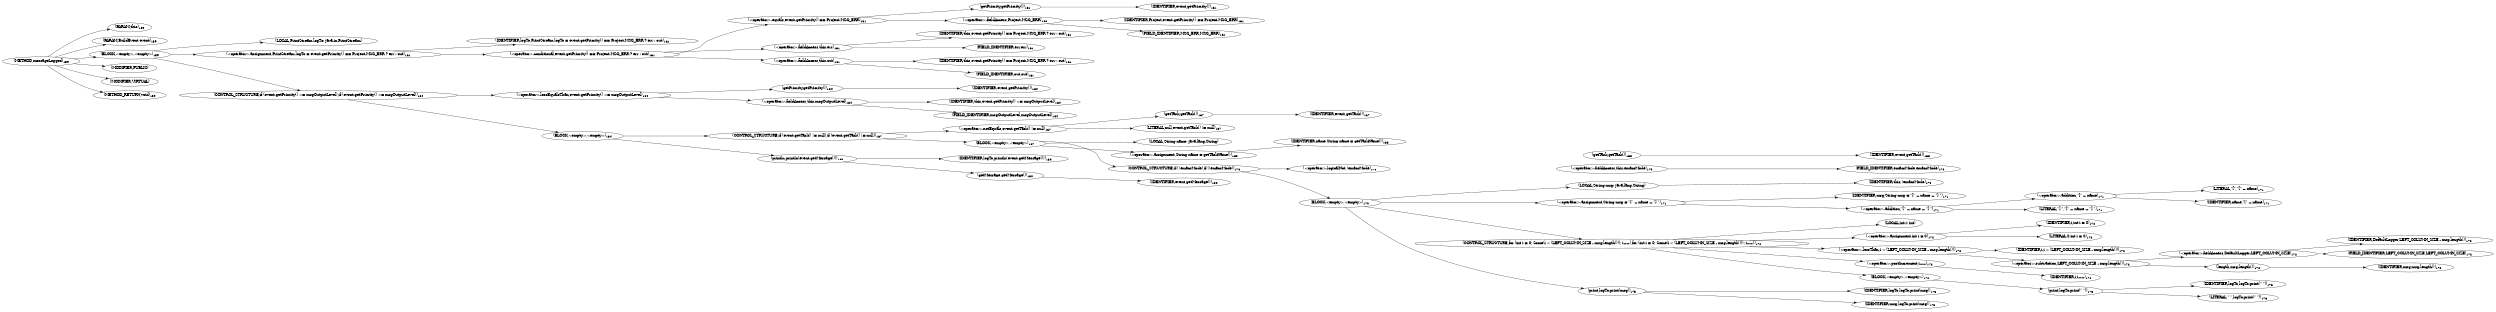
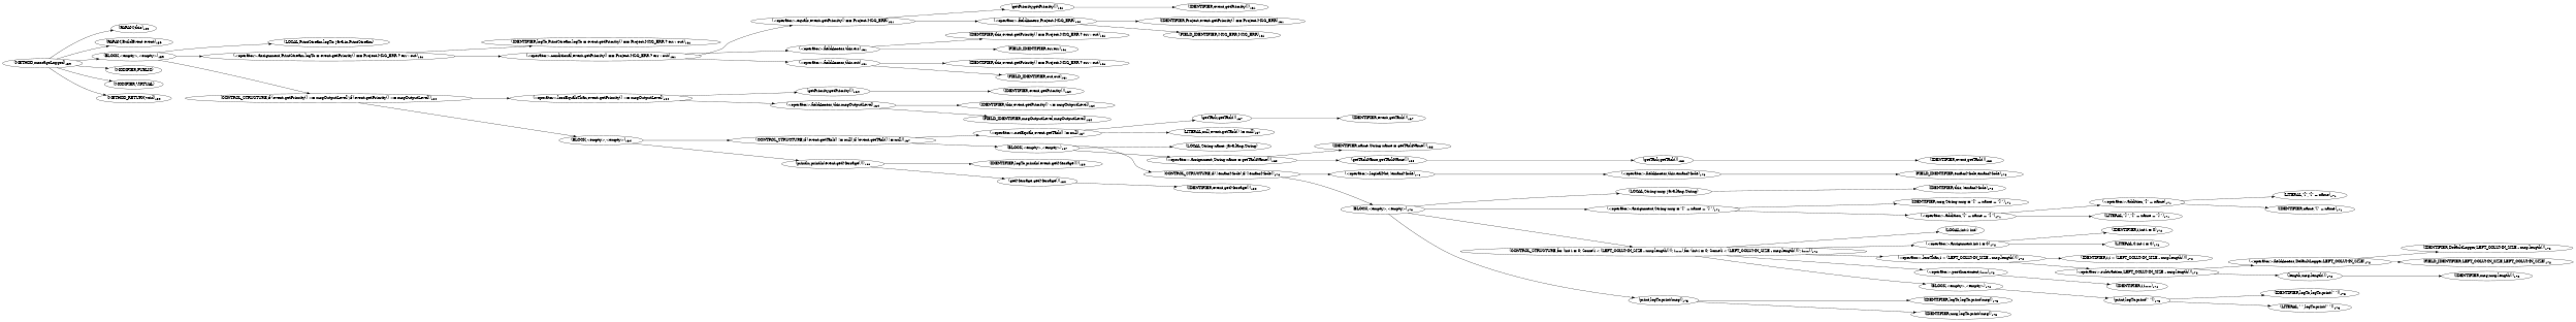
  digraph {
    rankdir=LR
    n1 [label=<(METHOD,messageLogged)<SUB>159</SUB>>]
    n2 [label=<(PARAM,this)<SUB>159</SUB>>]
    n3 [label=<(PARAM,BuildEvent event)<SUB>159</SUB>>]
    n4 [label=<(BLOCK,&lt;empty&gt;,&lt;empty&gt;)<SUB>159</SUB>>]
    n5 [label=<(MODIFIER,PUBLIC)>]
    n6 [label=<(MODIFIER,VIRTUAL)>]
    n7 [label=<(METHOD_RETURN,void)<SUB>159</SUB>>]
    n8 [label=<(LOCAL,PrintStream logTo: java.io.PrintStream)>]
    n9 [label=<(&lt;operator&gt;.assignment,PrintStream logTo = event.getPriority() == Project.MSG_ERR ? err : out)<SUB>161</SUB>>]
    n10 [label=<(CONTROL_STRUCTURE,if (event.getPriority() &lt;= msgOutputLevel),if (event.getPriority() &lt;= msgOutputLevel))<SUB>164</SUB>>]
    n11 [label=<(IDENTIFIER,logTo,PrintStream logTo = event.getPriority() == Project.MSG_ERR ? err : out)<SUB>161</SUB>>]
    n12 [label=<(&lt;operator&gt;.conditional,event.getPriority() == Project.MSG_ERR ? err : out)<SUB>161</SUB>>]
    n13 [label=<(&lt;operator&gt;.lessEqualsThan,event.getPriority() &lt;= msgOutputLevel)<SUB>164</SUB>>]
    n14 [label=<(BLOCK,&lt;empty&gt;,&lt;empty&gt;)<SUB>164</SUB>>]
    n15 [label=<(&lt;operator&gt;.equals,event.getPriority() == Project.MSG_ERR)<SUB>161</SUB>>]
    n16 [label=<(&lt;operator&gt;.fieldAccess,this.err)<SUB>161</SUB>>]
    n17 [label=<(&lt;operator&gt;.fieldAccess,this.out)<SUB>161</SUB>>]
    n18 [label=<(getPriority,getPriority())<SUB>161</SUB>>]
    n19 [label=<(&lt;operator&gt;.fieldAccess,Project.MSG_ERR)<SUB>162</SUB>>]
    n20 [label=<(IDENTIFIER,this,event.getPriority() == Project.MSG_ERR ? err : out)<SUB>161</SUB>>]
    n21 [label=<(FIELD_IDENTIFIER,err,err)<SUB>161</SUB>>]
    n22 [label=<(IDENTIFIER,this,event.getPriority() == Project.MSG_ERR ? err : out)<SUB>161</SUB>>]
    n23 [label=<(FIELD_IDENTIFIER,out,out)<SUB>161</SUB>>]
    n24 [label=<(IDENTIFIER,event,getPriority())<SUB>161</SUB>>]
    n25 [label=<(IDENTIFIER,Project,event.getPriority() == Project.MSG_ERR)<SUB>161</SUB>>]
    n26 [label=<(FIELD_IDENTIFIER,MSG_ERR,MSG_ERR)<SUB>161</SUB>>]
    n27 [label=<(getPriority,getPriority())<SUB>164</SUB>>]
    n28 [label=<(&lt;operator&gt;.fieldAccess,this.msgOutputLevel)<SUB>164</SUB>>]
    n29 [label=<(CONTROL_STRUCTURE,if (event.getTask() != null),if (event.getTask() != null))<SUB>167</SUB>>]
    n30 [label=<(println,println(event.getMessage()))<SUB>180</SUB>>]
    n31 [label=<(IDENTIFIER,event,getPriority())<SUB>164</SUB>>]
    n32 [label=<(IDENTIFIER,this,event.getPriority() &lt;= msgOutputLevel)<SUB>164</SUB>>]
    n33 [label=<(FIELD_IDENTIFIER,msgOutputLevel,msgOutputLevel)<SUB>164</SUB>>]
    n34 [label=<(&lt;operator&gt;.notEquals,event.getTask() != null)<SUB>167</SUB>>]
    n35 [label=<(BLOCK,&lt;empty&gt;,&lt;empty&gt;)<SUB>167</SUB>>]
    n36 [label=<(IDENTIFIER,logTo,println(event.getMessage()))<SUB>180</SUB>>]
    n37 [label=<(getMessage,getMessage())<SUB>180</SUB>>]
    n38 [label=<(getTask,getTask())<SUB>167</SUB>>]
    n39 [label=<(LITERAL,null,event.getTask() != null)<SUB>167</SUB>>]
    n40 [label=<(LOCAL,String name: java.lang.String)>]
    n41 [label=<(&lt;operator&gt;.assignment,String name = getTaskName())<SUB>168</SUB>>]
    n42 [label=<(CONTROL_STRUCTURE,if (!emacsMode),if (!emacsMode))<SUB>170</SUB>>]
    n43 [label=<(IDENTIFIER,event,getTask())<SUB>167</SUB>>]
    n44 [label=<(IDENTIFIER,name,String name = getTaskName())<SUB>168</SUB>>]
+   n45 [label=<(getTaskName,getTaskName())<SUB>168</SUB>>]
    n46 [label=<(&lt;operator&gt;.logicalNot,!emacsMode)<SUB>170</SUB>>]
    n47 [label=<(BLOCK,&lt;empty&gt;,&lt;empty&gt;)<SUB>170</SUB>>]
    n48 [label=<(getTask,getTask())<SUB>168</SUB>>]
    n49 [label=<(IDENTIFIER,event,getTask())<SUB>168</SUB>>]
    n50 [label=<(&lt;operator&gt;.fieldAccess,this.emacsMode)<SUB>170</SUB>>]
    n51 [label=<(LOCAL,String msg: java.lang.String)>]
    n52 [label=<(&lt;operator&gt;.assignment,String msg = &quot;[&quot; + name + &quot;] &quot;)<SUB>171</SUB>>]
    n53 [label=<(CONTROL_STRUCTURE,for (int i = 0; Some(i &lt; (LEFT_COLUMN_SIZE - msg.length())); i++),for (int i = 0; Some(i &lt; (LEFT_COLUMN_SIZE - msg.length())); i++))<SUB>172</SUB>>]
    n54 [label=<(print,logTo.print(msg))<SUB>175</SUB>>]
    n55 [label=<(FIELD_IDENTIFIER,emacsMode,emacsMode)<SUB>170</SUB>>]
    n56 [label=<(IDENTIFIER,this,!emacsMode)<SUB>170</SUB>>]
    n57 [label=<(IDENTIFIER,msg,String msg = &quot;[&quot; + name + &quot;] &quot;)<SUB>171</SUB>>]
    n58 [label=<(&lt;operator&gt;.addition,&quot;[&quot; + name + &quot;] &quot;)<SUB>171</SUB>>]
    n59 [label=<(LOCAL,int i: int)>]
    n60 [label=<(&lt;operator&gt;.assignment,int i = 0)<SUB>172</SUB>>]
    n61 [label=<(&lt;operator&gt;.lessThan,i &lt; (LEFT_COLUMN_SIZE - msg.length()))<SUB>172</SUB>>]
    n62 [label=<(&lt;operator&gt;.postIncrement,i++)<SUB>172</SUB>>]
    n63 [label=<(BLOCK,&lt;empty&gt;,&lt;empty&gt;)<SUB>172</SUB>>]
    n64 [label=<(IDENTIFIER,logTo,logTo.print(msg))<SUB>175</SUB>>]
    n65 [label=<(IDENTIFIER,msg,logTo.print(msg))<SUB>175</SUB>>]
    n66 [label=<(&lt;operator&gt;.addition,&quot;[&quot; + name)<SUB>171</SUB>>]
    n67 [label=<(LITERAL,&quot;] &quot;,&quot;[&quot; + name + &quot;] &quot;)<SUB>171</SUB>>]
    n68 [label=<(LITERAL,&quot;[&quot;,&quot;[&quot; + name)<SUB>171</SUB>>]
    n69 [label=<(IDENTIFIER,name,&quot;[&quot; + name)<SUB>171</SUB>>]
    n70 [label=<(IDENTIFIER,i,int i = 0)<SUB>172</SUB>>]
    n71 [label=<(LITERAL,0,int i = 0)<SUB>172</SUB>>]
    n72 [label=<(IDENTIFIER,i,i &lt; (LEFT_COLUMN_SIZE - msg.length()))<SUB>172</SUB>>]
    n73 [label=<(&lt;operator&gt;.subtraction,LEFT_COLUMN_SIZE - msg.length())<SUB>172</SUB>>]
    n74 [label=<(IDENTIFIER,i,i++)<SUB>172</SUB>>]
    n75 [label=<(print,logTo.print(&quot; &quot;))<SUB>173</SUB>>]
    n76 [label=<(&lt;operator&gt;.fieldAccess,DefaultLogger.LEFT_COLUMN_SIZE)<SUB>172</SUB>>]
    n77 [label=<(length,msg.length())<SUB>172</SUB>>]
    n78 [label=<(IDENTIFIER,DefaultLogger,LEFT_COLUMN_SIZE - msg.length())<SUB>172</SUB>>]
    n79 [label=<(FIELD_IDENTIFIER,LEFT_COLUMN_SIZE,LEFT_COLUMN_SIZE)<SUB>172</SUB>>]
    n80 [label=<(IDENTIFIER,msg,msg.length())<SUB>172</SUB>>]
    n81 [label=<(IDENTIFIER,logTo,logTo.print(&quot; &quot;))<SUB>173</SUB>>]
    n82 [label=<(LITERAL,&quot; &quot;,logTo.print(&quot; &quot;))<SUB>173</SUB>>]
    n83 [label=<(IDENTIFIER,event,getMessage())<SUB>180</SUB>>]
    n1 -> n2
    n1 -> n3
    n1 -> n4
    n1 -> n5
    n1 -> n6
    n1 -> n7
    n4 -> n8
    n4 -> n9
    n4 -> n10
    n9 -> n11
    n9 -> n12
    n10 -> n13
    n10 -> n14
    n12 -> n15
    n12 -> n16
    n12 -> n17
    n13 -> n27
    n13 -> n28
    n14 -> n29
    n14 -> n30
    n15 -> n18
    n15 -> n19
    n16 -> n20
    n16 -> n21
    n17 -> n22
    n17 -> n23
    n18 -> n24
    n19 -> n25
    n19 -> n26
    n27 -> n31
    n28 -> n32
    n28 -> n33
    n29 -> n34
    n29 -> n35
    n30 -> n36
    n30 -> n37
    n34 -> n38
    n34 -> n39
    n35 -> n40
    n35 -> n41
    n35 -> n42
    n37 -> n83
    n38 -> n43
    n41 -> n44
+   n41 -> n45
    n42 -> n46
    n42 -> n47
+   n45 -> n48
+   n46 -> n50
    n47 -> n51
    n47 -> n52
    n47 -> n53
    n47 -> n54
    n48 -> n49
    n50 -> n55
    n51 -> n56
    n52 -> n57
    n52 -> n58
    n53 -> n59
    n53 -> n60
    n53 -> n61
    n53 -> n62
    n53 -> n63
    n54 -> n64
    n54 -> n65
    n58 -> n66
    n58 -> n67
    n60 -> n70
    n60 -> n71
    n61 -> n72
    n61 -> n73
    n62 -> n74
    n63 -> n75
    n66 -> n68
    n66 -> n69
    n73 -> n76
    n73 -> n77
    n75 -> n81
    n75 -> n82
    n76 -> n78
    n76 -> n79
    n77 -> n80
  }
